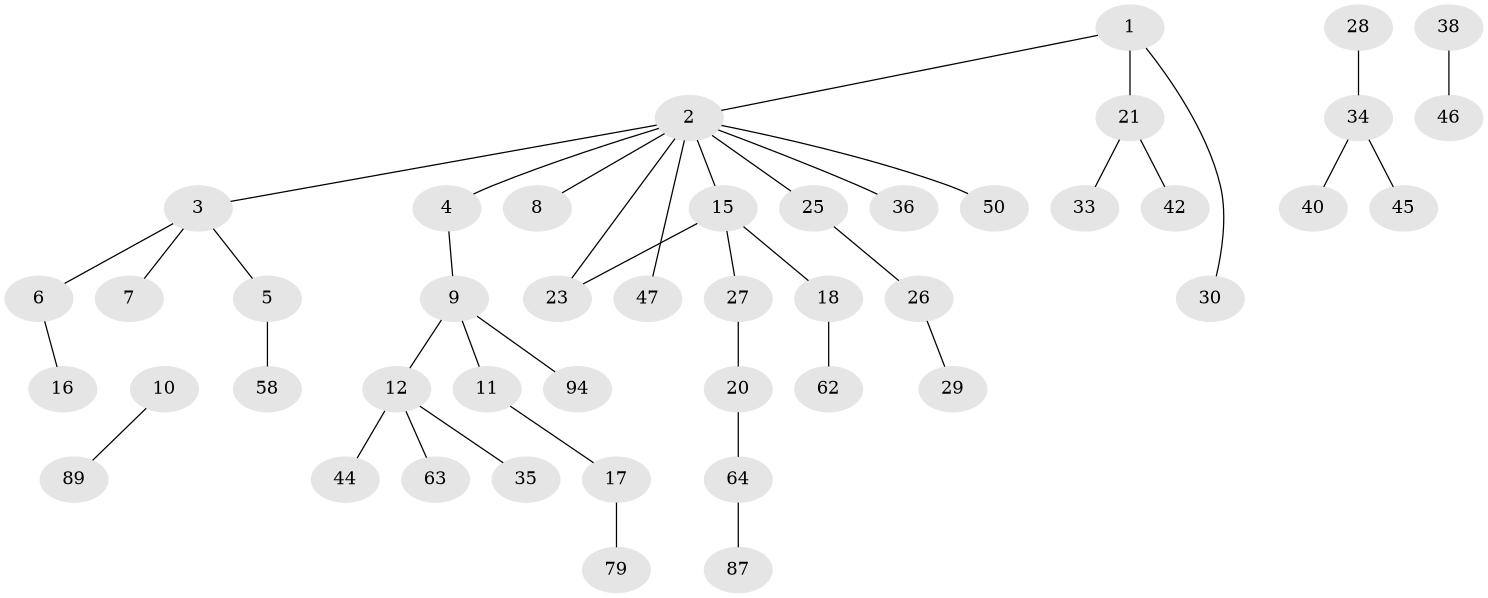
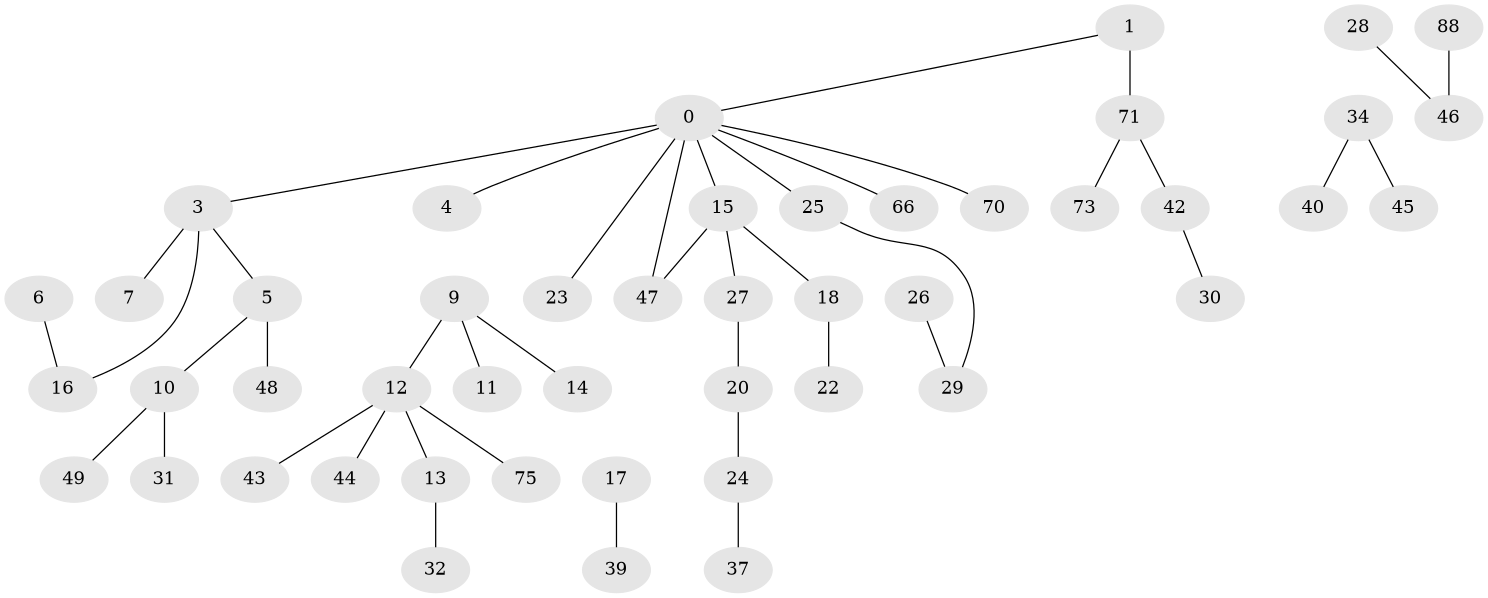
  graph {
    node [color=gray90 style=filled]
    1
-   2
-   21
+   2 [label=0]
+   21 [label=71]
    30
    3
    4
-   8
    15
    23
    25
-   36
-   50
+   36 [label=66]
+   50 [label=70]
    47
-   33
+   33 [label=73]
    42
    5
    6
    7
    9
    18
    27
    26
    28
    34
    10
-   48 [label=58]
+   48
    16
    12
    11
-   14 [label=94]
-   13 [label=63]
-   35
+   14
+   13
+   35 [label=75]
+   43
    44
-   49 [label=89]
-   38
+   31
+   49
+   38 [label=88]
    46
    17
-   39 [label=79]
-   22 [label=62]
+   39
+   32
+   22
    20
-   24 [label=64]
-   37 [label=87]
+   24
+   37
    29
    40
    45
    1 -- 2
    1 -- 21
-   1 -- 30
+   42 -- 30
    2 -- 3
    2 -- 4
-   2 -- 8
    2 -- 15
    2 -- 23
    2 -- 25
    2 -- 36
    2 -- 50
    2 -- 47
    21 -- 33
    21 -- 42
    3 -- 5
-   3 -- 6
+   3 -- 16
    3 -- 7
-   4 -- 9
-   15 -- 23
+   15 -- 47
    15 -- 18
    15 -- 27
-   25 -- 26
+   25 -- 29
+   5 -- 10
    5 -- 48
    6 -- 16
    9 -- 12
    9 -- 11
    9 -- 14
    18 -- 22
    27 -- 20
    26 -- 29
-   28 -- 34
+   28 -- 46
    34 -- 40
    34 -- 45
+   10 -- 31
    10 -- 49
    12 -- 13
    12 -- 35
+   12 -- 43
    12 -- 44
-   11 -- 17
+   13 -- 32
    38 -- 46
    17 -- 39
    20 -- 24
    24 -- 37
  }
